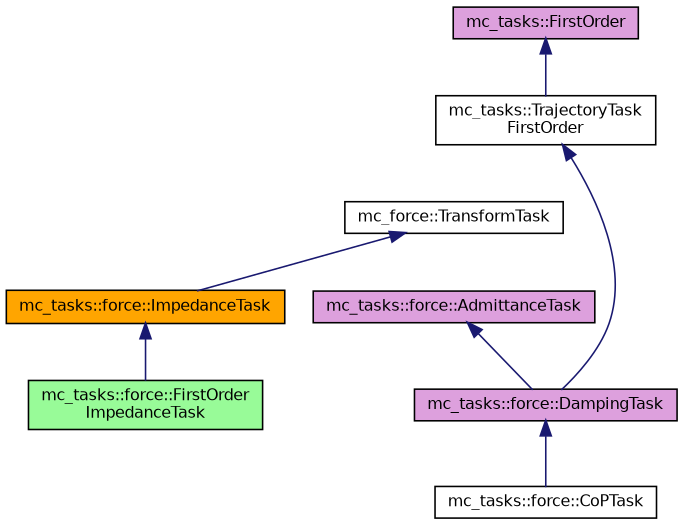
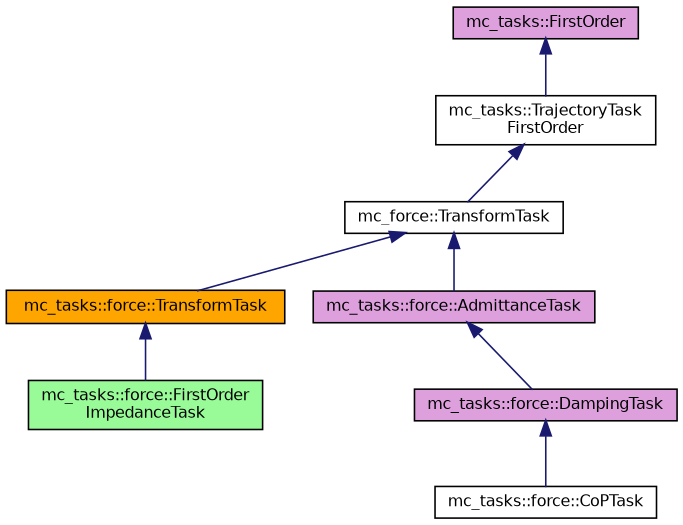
  digraph {
    node [color=black fillcolor=white fontname=Helvetica fontsize=10 shape=record style=filled]
    edge [color=midnightblue dir=back fontname=Helvetica fontsize=10 labelfontname=Helvetica labelfontsize=10 style=solid]
    n1 [fontcolor=black height=0.2 label="mc_force::TransformTask" width=0.4]
    n2 [fillcolor=plum height=0.2 label="mc_tasks::force::AdmittanceTask" width=0.4]
-   n3 [fillcolor=orange height=0.2 label="mc_tasks::force::ImpedanceTask" width=0.4]
+   n3 [fillcolor=orange height=0.2 label="mc_tasks::force::TransformTask" width=0.4]
    n4 [fillcolor=plum height=0.2 label="mc_tasks::force::DampingTask" width=0.4]
    n5 [fillcolor=palegreen height=0.2 label="mc_tasks::force::FirstOrder\lImpedanceTask" width=0.4]
    n6 [height=0.2 label="mc_tasks::TrajectoryTask\lFirstOrder" width=0.4]
    n7 [fillcolor=plum height=0.2 label="mc_tasks::FirstOrder" width=0.4]
    n8 [height=0.2 label="mc_tasks::force::CoPTask" width=0.4]
+   n1 -> n2
    n1 -> n3
    n2 -> n4
    n3 -> n5
    n4 -> n8
-   n6 -> n4
+   n6 -> n1
    n7 -> n6
  }
